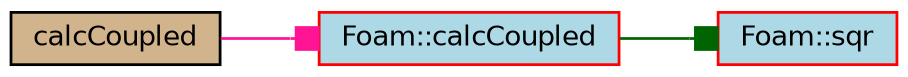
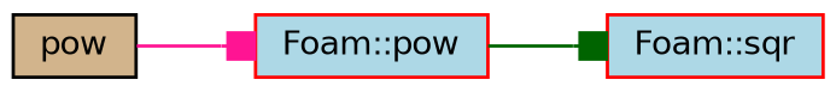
  digraph {
    rankdir=LR
    node [color=red fillcolor=lightblue fontname=Helvetica fontsize=10 shape=record style=filled]
    edge [arrowhead=box fontname=Helvetica fontsize=10 labelfontname=Helvetica labelfontsize=10 style=solid]
-   n1 [color=black fillcolor=tan fontcolor=black height=0.2 label=calcCoupled width=0.4]
-   n2 [height=0.2 label="Foam::calcCoupled" width=0.4]
+   n1 [color=black fillcolor=tan fontcolor=black height=0.2 label=pow width=0.4]
+   n2 [height=0.2 label="Foam::pow" width=0.4]
    n3 [height=0.2 label="Foam::sqr" width=0.4]
    n1 -> n2 [color=deeppink]
    n2 -> n3 [color=darkgreen]
  }
